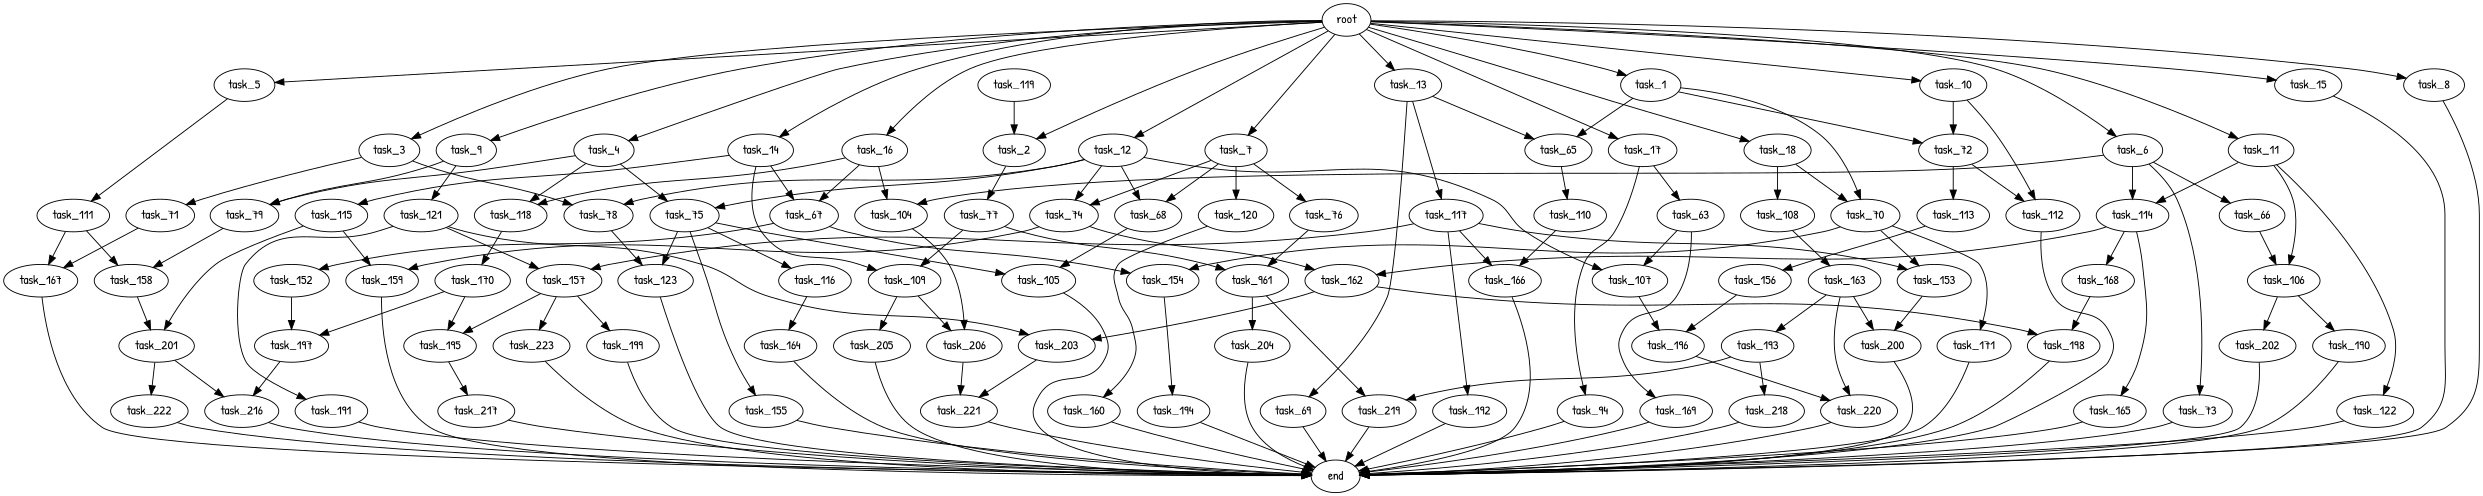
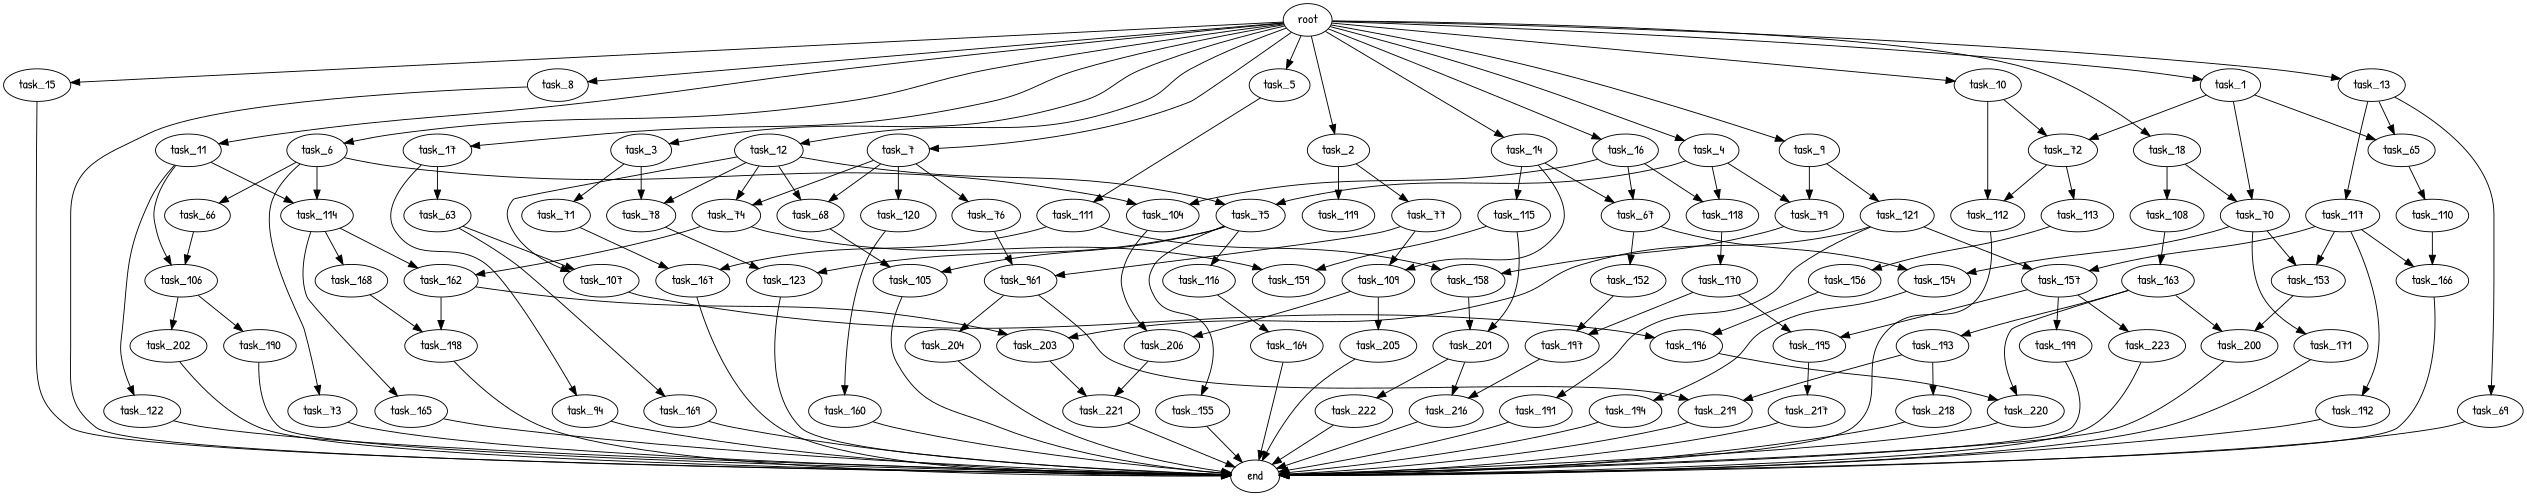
  digraph {
    fontname="Patrick Hand"
    node [fontname="Patrick Hand"]
    edge [fontname="Patrick Hand"]
    task_67
    task_152
    task_154
    task_197
    task_194
    task_153
    task_200
    end
    task_193
    task_218
    task_219
    task_12
    task_74
    task_75
    task_68
    task_78
    task_107
    task_159
    task_162
    task_155
    task_105
    task_116
    task_123
    task_196
    task_201
    task_216
    task_222
    task_5
    task_111
    task_158
    task_167
    task_217
    task_63
    task_169
    task_220
    task_164
    task_203
    task_221
    task_17
    n40 [label=task_94]
    task_2
    task_77
    task_119
    task_109
    n45 [label=task_961]
    task_121
    task_191
    task_157
    task_223
    task_199
    task_195
    task_168
    task_198
    task_166
    task_79
    task_206
    task_205
    task_204
    task_163
    task_11
    task_114
    task_122
    task_106
    task_165
    task_190
    task_202
    task_71
    task_15
    task_156
    task_104
    root
    task_8
    task_18
    task_1
    task_3
    task_9
    task_4
    task_16
    task_7
    task_6
    task_13
    task_10
    task_14
    task_70
    task_108
    task_72
    task_65
    task_118
    task_120
    task_76
    task_66
    task_73
    task_69
    task_117
    task_112
    task_115
    task_113
    task_160
    task_171
    task_110
    task_170
    task_192
    task_67 -> task_152
    task_67 -> task_154
    task_152 -> task_197
    task_154 -> task_194
    task_197 -> task_216
    task_194 -> end
    task_153 -> task_200
    task_200 -> end
    task_193 -> task_218
    task_193 -> task_219
    task_218 -> end
    task_219 -> end
    task_12 -> task_74
    task_12 -> task_75
    task_12 -> task_68
    task_12 -> task_78
    task_12 -> task_107
    task_74 -> task_159
    task_74 -> task_162
    task_75 -> task_155
    task_75 -> task_105
    task_75 -> task_116
    task_75 -> task_123
    task_68 -> task_105
    task_78 -> task_123
    task_107 -> task_196
-   task_159 -> end
    task_162 -> task_203
    task_162 -> task_198
    task_155 -> end
    task_105 -> end
    task_116 -> task_164
    task_123 -> end
    task_196 -> task_220
    task_201 -> task_216
    task_201 -> task_222
    task_216 -> end
    task_222 -> end
    task_5 -> task_111
    task_111 -> task_158
    task_111 -> task_167
    task_158 -> task_201
    task_167 -> end
    task_217 -> end
    task_63 -> task_107
    task_63 -> task_169
    task_169 -> end
    task_220 -> end
    task_164 -> end
    task_203 -> task_221
    task_221 -> end
    task_17 -> task_63
    task_17 -> n40
    n40 -> end
    task_2 -> task_77
-   task_119 -> task_2
+   task_2 -> task_119
    task_77 -> task_109
    task_77 -> n45
    task_109 -> task_206
    task_109 -> task_205
    n45 -> task_219
    n45 -> task_204
    task_121 -> task_203
    task_121 -> task_191
    task_121 -> task_157
    task_191 -> end
    task_157 -> task_223
    task_157 -> task_199
    task_157 -> task_195
    task_223 -> end
    task_199 -> end
    task_195 -> task_217
    task_168 -> task_198
    task_198 -> end
    task_166 -> end
    task_79 -> task_158
    task_206 -> task_221
    task_205 -> end
    task_204 -> end
    task_163 -> task_200
    task_163 -> task_193
    task_163 -> task_220
    task_11 -> task_114
    task_11 -> task_122
    task_11 -> task_106
    task_114 -> task_162
    task_114 -> task_168
    task_114 -> task_165
    task_122 -> end
    task_106 -> task_190
    task_106 -> task_202
    task_165 -> end
    task_190 -> end
    task_202 -> end
    task_71 -> task_167
    task_15 -> end
    task_156 -> task_196
    task_104 -> task_206
    root -> task_12
    root -> task_5
    root -> task_17
    root -> task_2
    root -> task_11
    root -> task_15
    root -> task_8
    root -> task_18
    root -> task_1
    root -> task_3
    root -> task_9
    root -> task_4
    root -> task_16
    root -> task_7
    root -> task_6
    root -> task_13
    root -> task_10
    root -> task_14
    task_8 -> end
    task_18 -> task_70
    task_18 -> task_108
    task_1 -> task_70
    task_1 -> task_72
    task_1 -> task_65
    task_3 -> task_78
    task_3 -> task_71
    task_9 -> task_121
    task_9 -> task_79
    task_4 -> task_75
    task_4 -> task_79
    task_4 -> task_118
    task_16 -> task_67
    task_16 -> task_104
    task_16 -> task_118
    task_7 -> task_74
    task_7 -> task_68
    task_7 -> task_120
    task_7 -> task_76
    task_6 -> task_114
    task_6 -> task_104
    task_6 -> task_66
    task_6 -> task_73
    task_13 -> task_65
    task_13 -> task_69
    task_13 -> task_117
    task_10 -> task_72
    task_10 -> task_112
    task_14 -> task_67
    task_14 -> task_109
    task_14 -> task_115
    task_70 -> task_154
    task_70 -> task_153
    task_70 -> task_171
    task_108 -> task_163
    task_72 -> task_112
    task_72 -> task_113
    task_65 -> task_110
    task_118 -> task_170
    task_120 -> task_160
    task_76 -> n45
    task_66 -> task_106
    task_73 -> end
    task_69 -> end
    task_117 -> task_153
    task_117 -> task_157
    task_117 -> task_166
    task_117 -> task_192
    task_112 -> end
    task_115 -> task_159
    task_115 -> task_201
    task_113 -> task_156
    task_160 -> end
    task_171 -> end
    task_110 -> task_166
    task_170 -> task_197
    task_170 -> task_195
    task_192 -> end
  }
